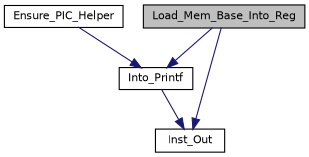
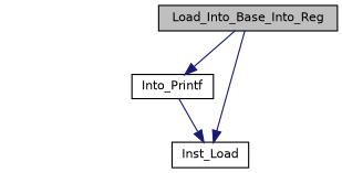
  digraph {
    rankdir=TB
    node [color=black fillcolor=white fontname=Helvetica fontsize=10 shape=record style=filled]
    edge [color=midnightblue fontname=Helvetica fontsize=10 labelfontname=Helvetica labelfontsize=10 style=solid]
-   n1 [fillcolor=grey75 fontcolor=black height=0.2 label=Load_Mem_Base_Into_Reg width=0.4]
+   n1 [fillcolor=grey75 fontcolor=black height=0.2 label=Load_Into_Base_Into_Reg width=0.4]
    n2 [height=0.2 label=Into_Printf width=0.4]
-   n3 [height=0.2 label=Inst_Out width=0.4]
-   n4 [height=0.2 label=Ensure_PIC_Helper width=0.4]
+   n3 [height=0.2 label=Inst_Load width=0.4]
    n1 -> n2
    n1 -> n3
    n2 -> n3
-   n4 -> n2
  }
